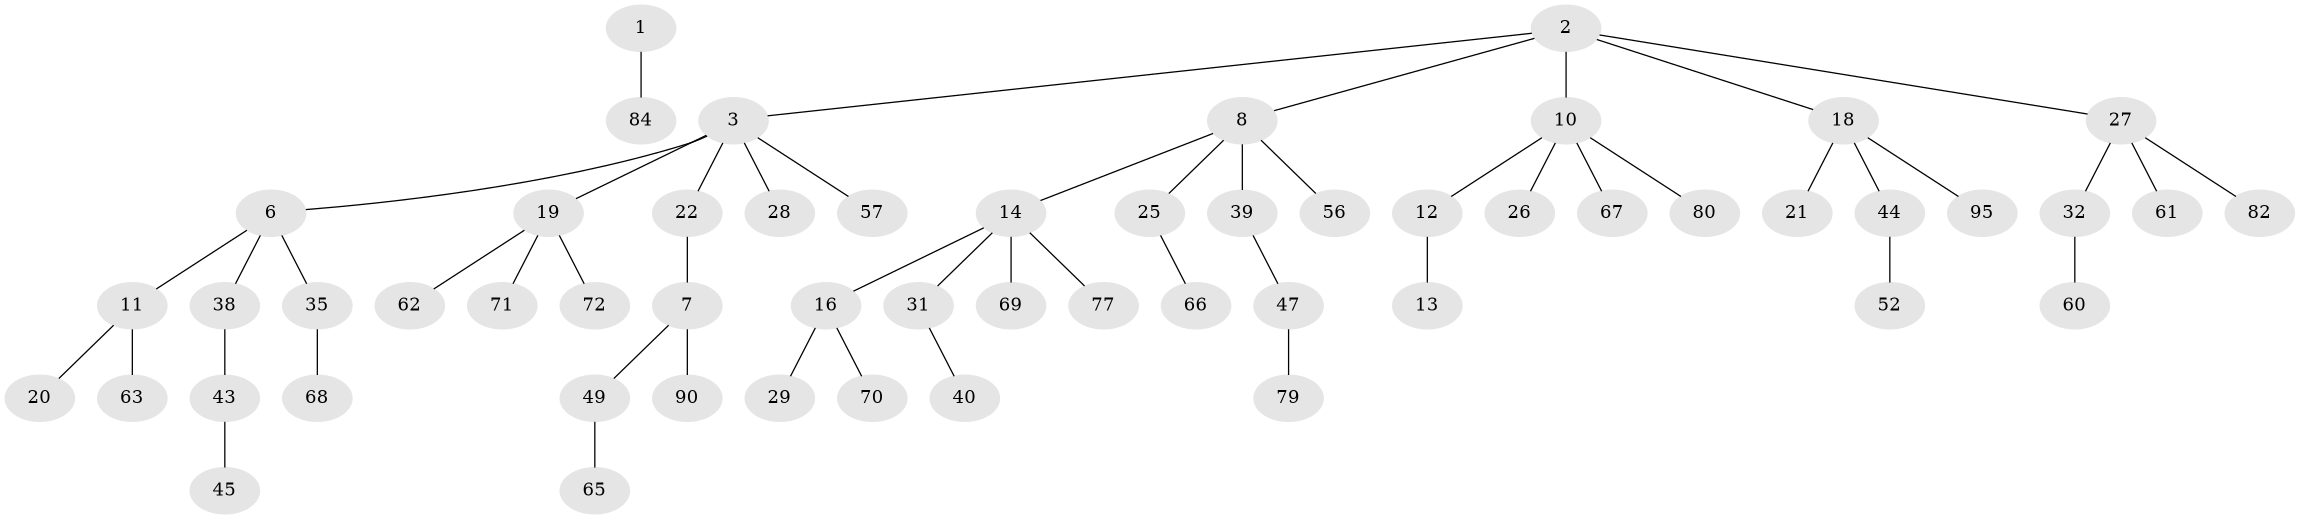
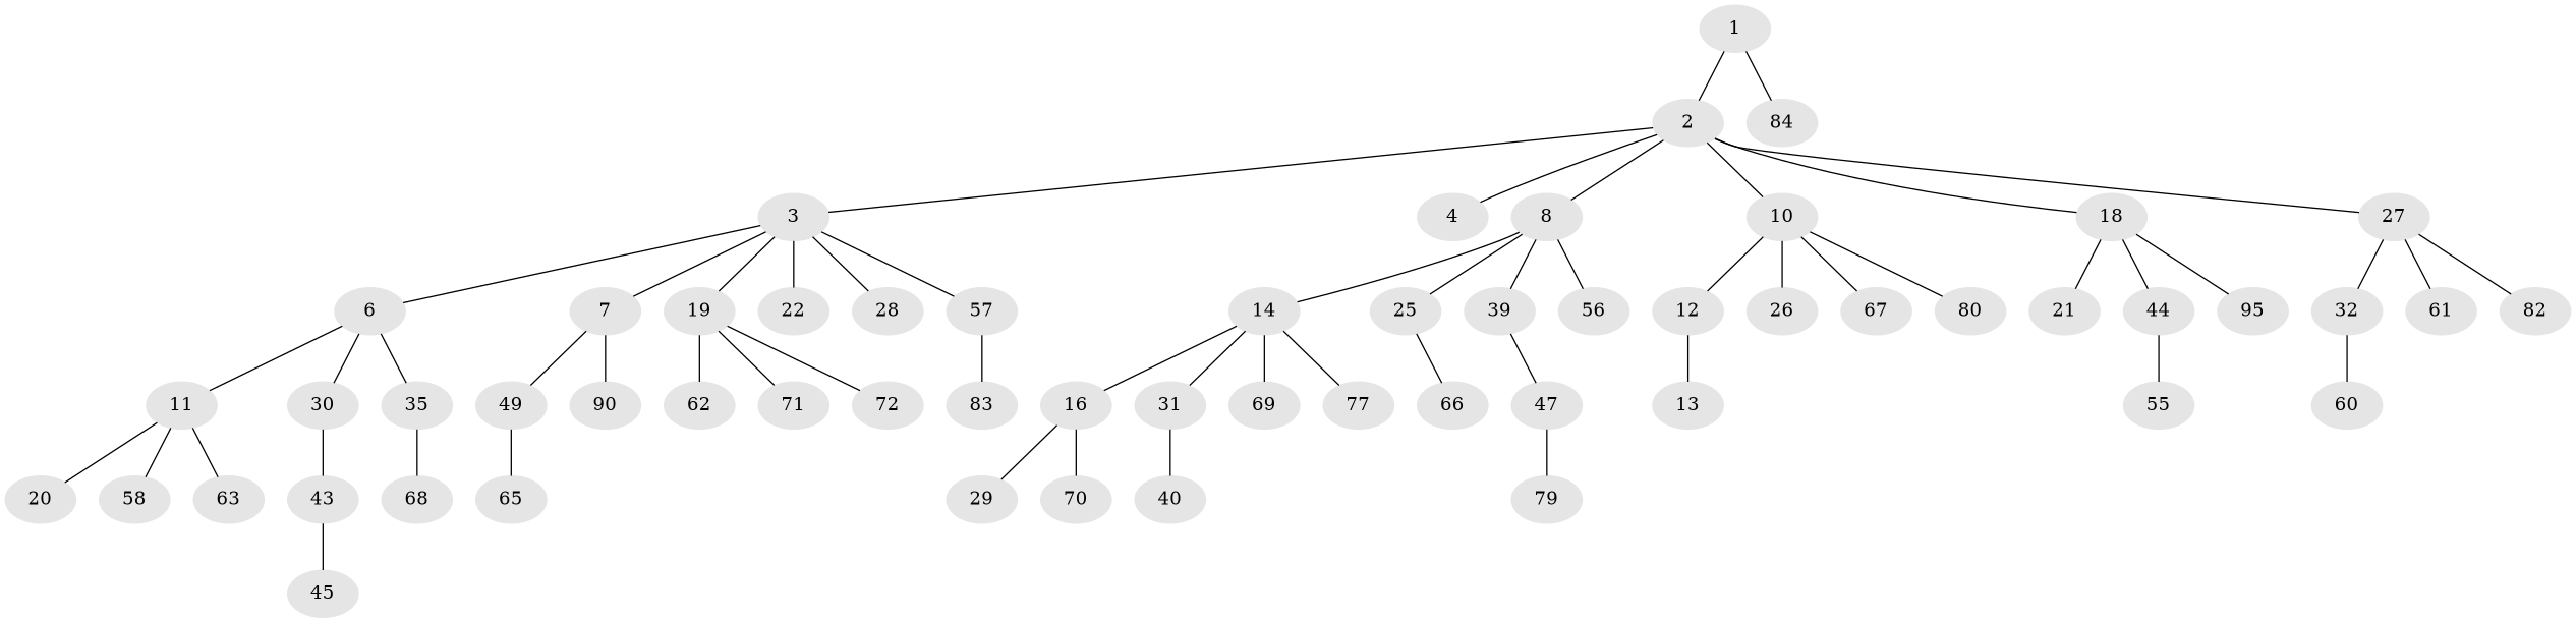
  graph {
    node [color=gray90 style=filled]
    1 [super="+87"]
    2 [super="+38"]
    84
    3 [super="+5"]
+   4
    8 [super="+15"]
    10 [super="+17"]
    18 [super="+41"]
    27 [super="+81"]
    6 [super="+9"]
    7
    19 [super="+42"]
    22 [super="+35"]
    28
    n15 [label=57]
    14 [super="+24"]
    25 [super="+78"]
    39 [super="+46"]
    56
    12 [super="+59"]
    26
    67
    80
    21 [super="+23"]
    44 [super="+73"]
    n26 [label=95]
    32 [super="+52"]
    61 [super="+86"]
    82
    11 [super="+54"]
-   30 [label=38]
+   30
    n32 [label=35 super="+51"]
    49 [super="+88"]
    90
    62
    71 [super="+74"]
    72
+   83 [super="+89"]
    20
+   58
    63 [super="+64"]
    43 [super="+76"]
    68
    65
    16 [super="+50"]
    31 [super="+37"]
    69
    77
    66
    47 [super="+57"]
    13
    29
    70
    40
-   55 [label=52]
+   55
    60
    45
    79
+   1 -- 2
    1 -- 84
    2 -- 3
+   2 -- 4
    2 -- 8
    2 -- 10
    2 -- 18
    2 -- 27
    3 -- 6
-   22 -- 7
+   3 -- 7
    3 -- 19
    3 -- 22
    3 -- 28
    3 -- n15
    8 -- 14
    8 -- 25
    8 -- 39
    8 -- 56
    10 -- 12
    10 -- 26
    10 -- 67
    10 -- 80
    18 -- 21
    18 -- 44
    18 -- n26
    27 -- 32
    27 -- 61
    27 -- 82
    6 -- 11
    6 -- 30
    6 -- n32
    7 -- 49
    7 -- 90
    19 -- 62
    19 -- 71
    19 -- 72
+   n15 -- 83
    14 -- 16
    14 -- 31
    14 -- 69
    14 -- 77
    25 -- 66
    39 -- 47
    12 -- 13
    44 -- 55
    32 -- 60
    11 -- 20
+   11 -- 58
    11 -- 63
    30 -- 43
    n32 -- 68
    49 -- 65
    43 -- 45
    16 -- 29
    16 -- 70
    31 -- 40
    47 -- 79
  }
